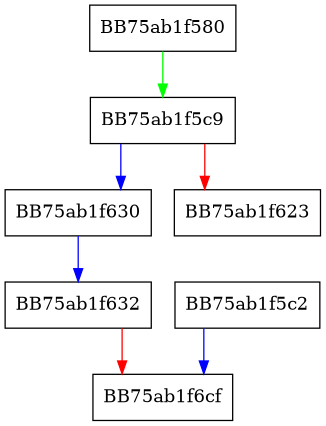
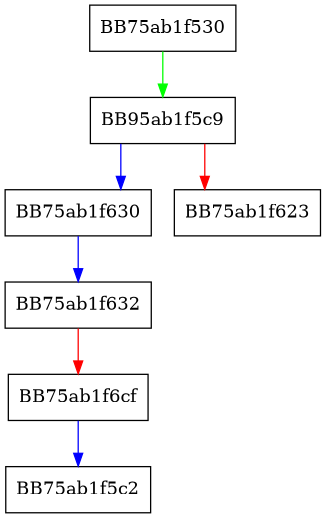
  digraph {
    splines=ortho
    node [shape=box]
    edge [color=blue]
-   BB75ab1f580
-   BB75ab1f5c9
+   BB75ab1f580 [label=BB75ab1f530]
+   BB75ab1f5c9 [label=BB95ab1f5c9]
    BB75ab1f630
    BB75ab1f623
    BB75ab1f5c2
    BB75ab1f6cf
    BB75ab1f632
    BB75ab1f580 -> BB75ab1f5c9 [color=green]
    BB75ab1f5c9 -> BB75ab1f630
    BB75ab1f5c9 -> BB75ab1f623 [color=red]
    BB75ab1f630 -> BB75ab1f632
-   BB75ab1f5c2 -> BB75ab1f6cf
+   BB75ab1f6cf -> BB75ab1f5c2
    BB75ab1f632 -> BB75ab1f6cf [color=red]
  }
